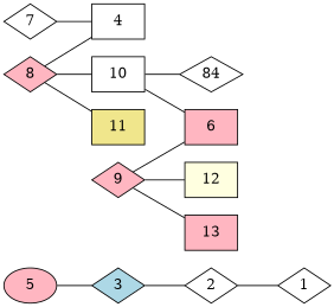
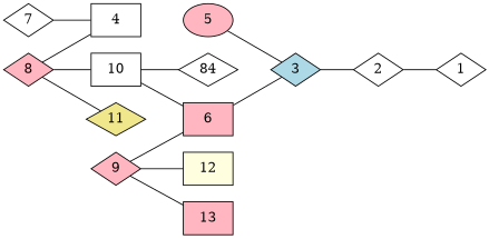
  graph {
    rankdir=LR
    node [chem=C fillcolor=white shape=diamond style=filled]
    edge [valence=1]
    1 [chem=Cl]
    2
    3 [fillcolor=lightblue]
    4 [shape=box]
    5 [chem=Cl fillcolor=lightpink shape=ellipse]
    6 [fillcolor=lightpink shape=box]
    7 [chem=Cl]
    8 [fillcolor=lightpink]
    10 [shape=box]
-   11 [chem=H fillcolor=khaki shape=box]
+   11 [chem=H fillcolor=khaki]
    n11 [chem=H label=84]
    9 [chem=N fillcolor=lightpink]
    12 [chem=H fillcolor=lightyellow shape=box]
    13 [chem=H fillcolor=lightpink shape=box]
    2 -- 1
    3 -- 2 [valence=2]
    5 -- 3
+   6 -- 3
    7 -- 4
    8 -- 4 [valence=2]
    8 -- 10
    8 -- 11
    10 -- 6 [valence=2]
    10 -- n11
    9 -- 6
    9 -- 12
    9 -- 13
  }
